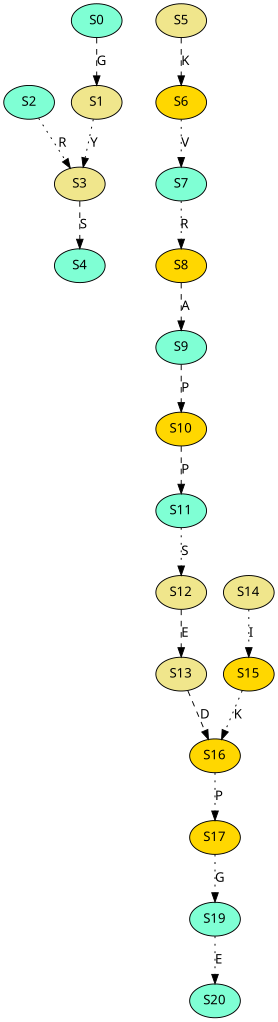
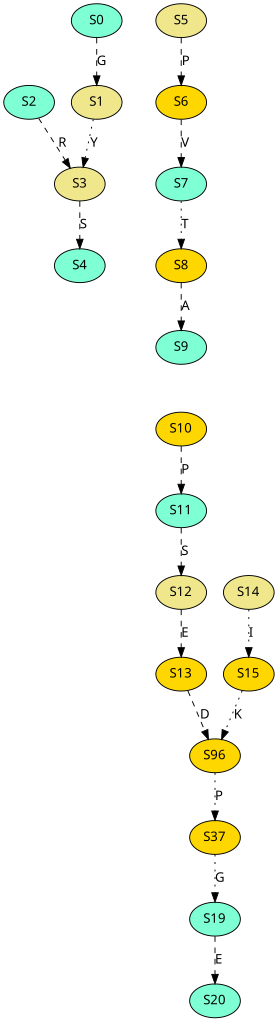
  strict digraph {
    fontname="Noto Sans"
    node [fillcolor=aquamarine fontname="Noto Sans" style=filled]
    edge [fontname="Noto Sans" style=dashed]
    S1 [fillcolor=khaki]
    S0
    S3 [fillcolor=khaki]
    S2
    S4
    S5 [fillcolor=khaki]
    S6 [fillcolor=gold]
    S7
    S8 [fillcolor=gold]
    S9
    S10 [fillcolor=gold]
    S11
    S12 [fillcolor=khaki]
-   S13 [fillcolor=khaki]
-   S16 [fillcolor=gold]
+   S13 [fillcolor=gold]
+   S16 [fillcolor=gold label=S96]
    S14 [fillcolor=khaki]
    S15 [fillcolor=gold]
-   S17 [fillcolor=gold]
+   S17 [fillcolor=gold label=S37]
    S19
    S20
    S1 -> S3 [label=Y style=dotted]
    S0 -> S1 [label=G]
    S3 -> S4 [label=S]
-   S2 -> S3 [label=R style=dotted]
-   S5 -> S6 [label=K]
-   S6 -> S7 [label=V style=dotted]
-   S7 -> S8 [label=R style=dotted]
+   S2 -> S3 [label=R]
+   S5 -> S6 [label=P]
+   S6 -> S7 [label=V]
+   S7 -> S8 [label=T style=dotted]
    S8 -> S9 [label=A]
-   S9 -> S10 [label=P]
    S10 -> S11 [label=P]
-   S11 -> S12 [label=S style=dotted]
+   S11 -> S12 [label=S]
    S12 -> S13 [label=E]
    S13 -> S16 [label=D]
    S16 -> S17 [label=P style=dotted]
    S14 -> S15 [label=I style=dotted]
    S15 -> S16 [label=K style=dotted]
    S17 -> S19 [label=G style=dotted]
-   S19 -> S20 [label=E style=dotted]
+   S19 -> S20 [label=E]
  }
